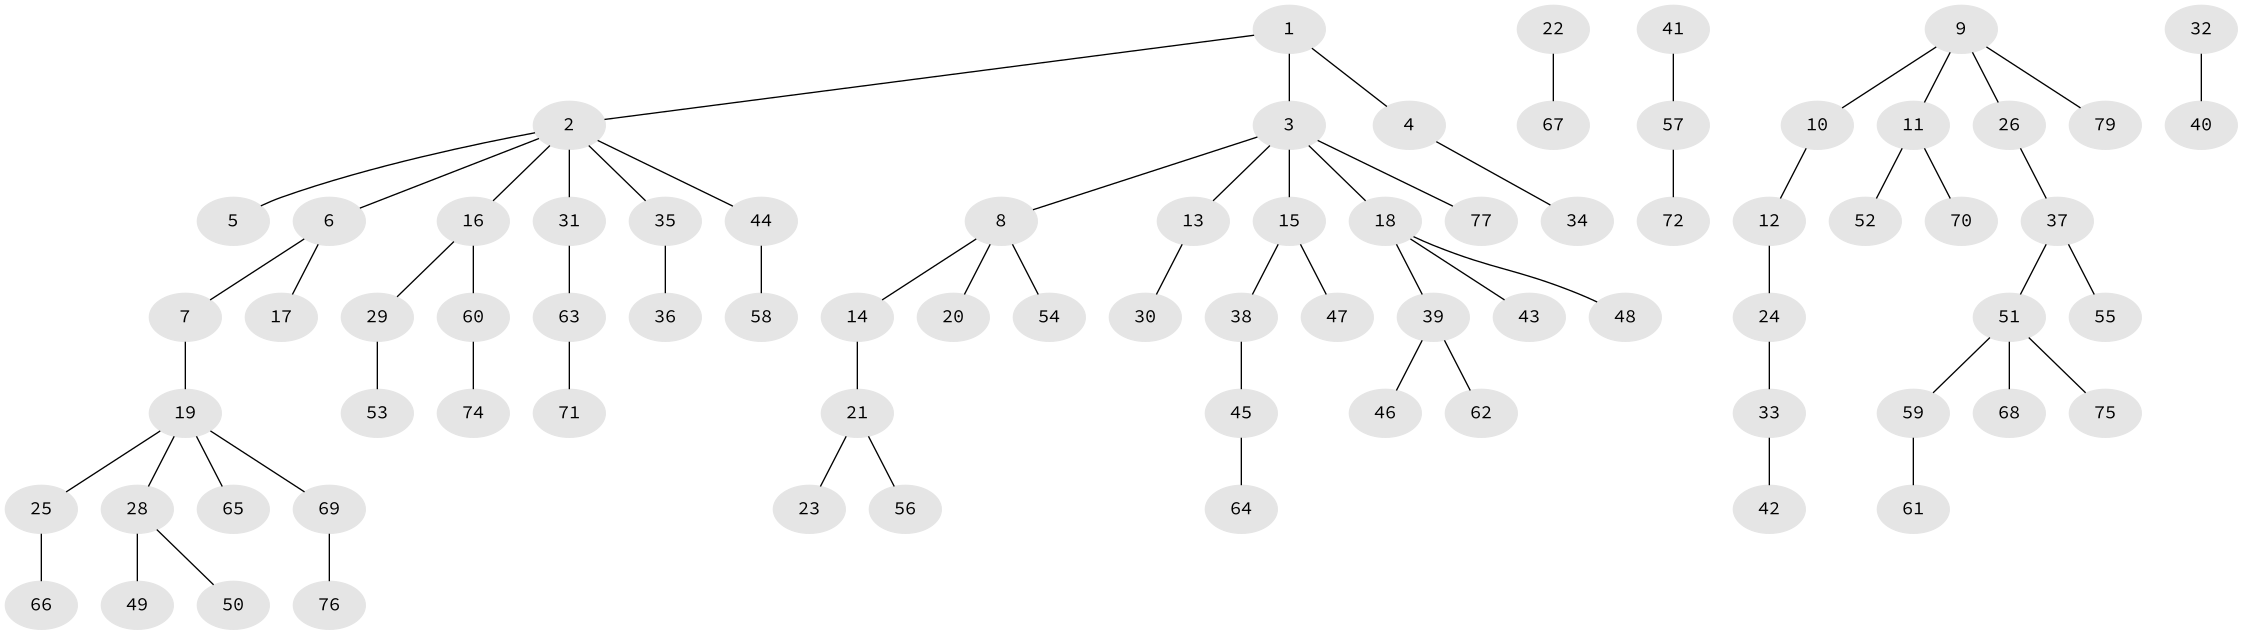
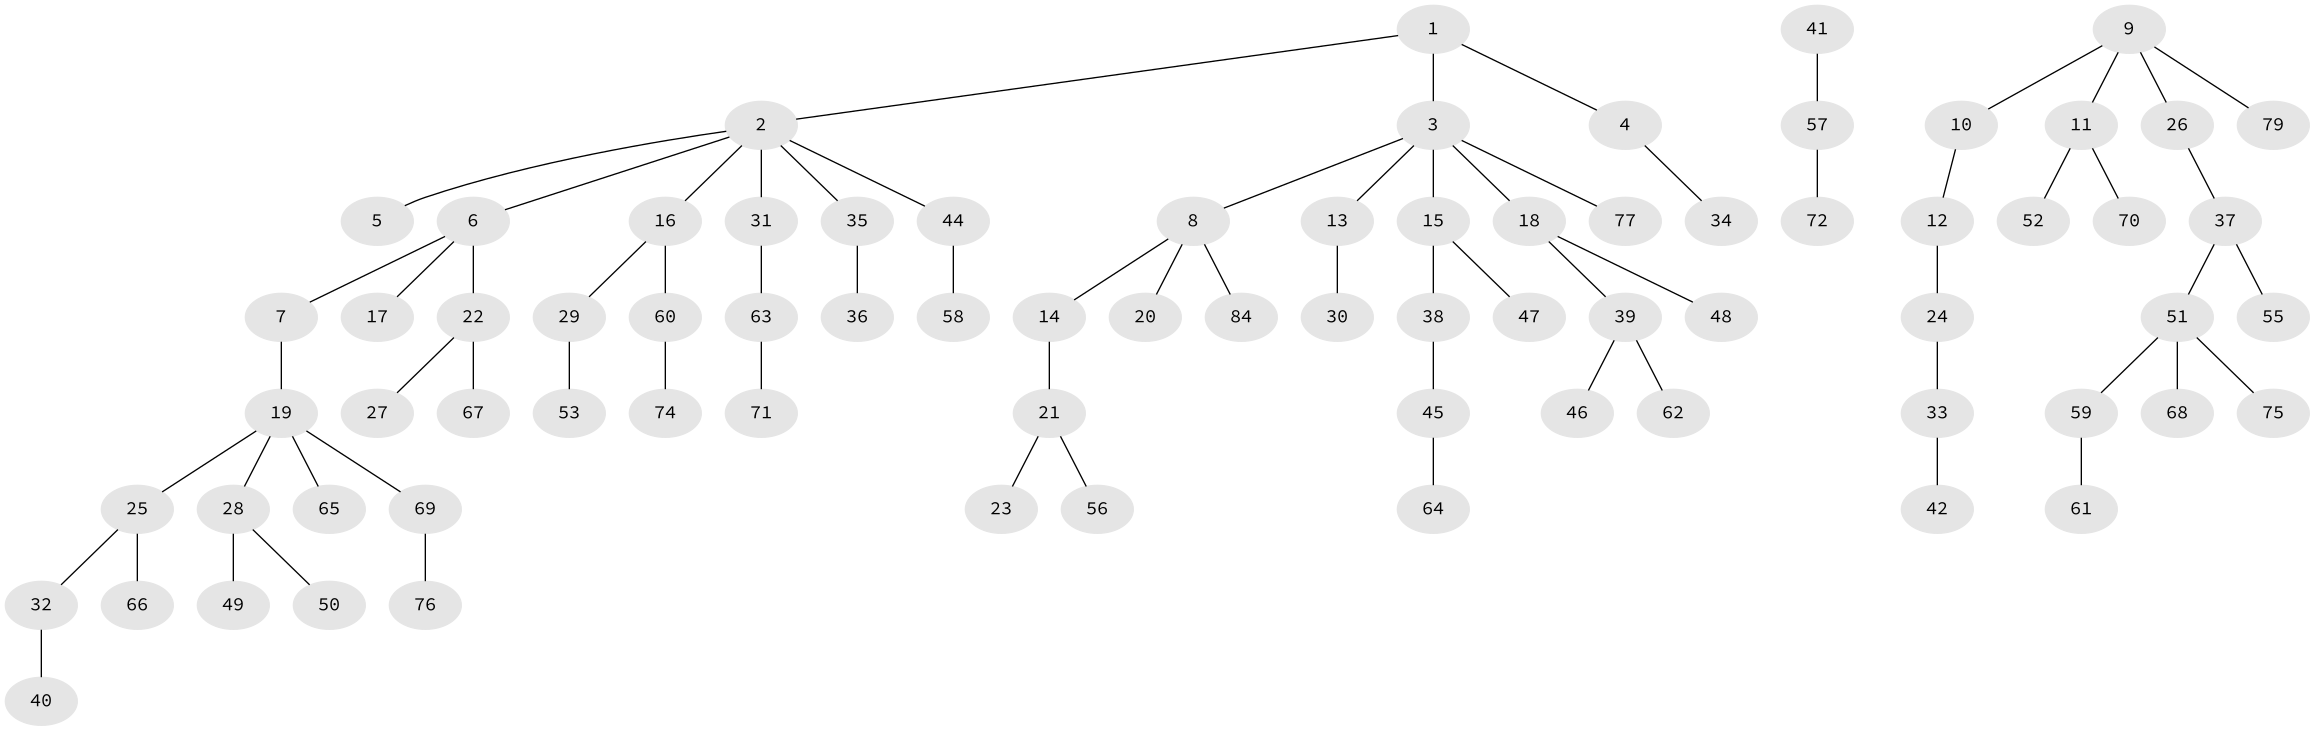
  graph {
    fontname="Source Code Pro"
    node [color=gray90 fontname="Source Code Pro" style=filled]
    edge [fontname="Source Code Pro"]
    1
    2
    3
    4
    5
    6
    16
    31
    35
    44
    8
    13
    15
    18
    77
    34
    7
    17
    22
    29
    60
    63
    36
    41
    57
    58
    14
    20
-   54
+   54 [label=84]
    30
    38
    47
    39
-   43
    48
    19
+   27
    67
    25
    28
    65
    69
    9
    10
    11
    26
    n47 [label=79]
    21
    12
    52
    70
    37
    24
    33
    23
    56
    45
    53
    74
    46
    62
    32
    66
    49
    50
    76
    42
    40
    51
    55
    71
    59
    68
    75
    64
    72
    61
    1 -- 2
    1 -- 3
    1 -- 4
    2 -- 5
    2 -- 6
    2 -- 16
    2 -- 31
    2 -- 35
    2 -- 44
    3 -- 8
    3 -- 13
    3 -- 15
    3 -- 18
    3 -- 77
    4 -- 34
    6 -- 7
    6 -- 17
+   6 -- 22
    16 -- 29
    16 -- 60
    31 -- 63
    35 -- 36
    44 -- 58
    8 -- 14
    8 -- 20
    8 -- 54
    13 -- 30
    15 -- 38
    15 -- 47
    18 -- 39
-   18 -- 43
    18 -- 48
    7 -- 19
+   22 -- 27
    22 -- 67
    29 -- 53
    60 -- 74
    63 -- 71
    41 -- 57
    57 -- 72
    14 -- 21
    38 -- 45
    39 -- 46
    39 -- 62
    19 -- 25
    19 -- 28
    19 -- 65
    19 -- 69
+   25 -- 32
    25 -- 66
    28 -- 49
    28 -- 50
    69 -- 76
    9 -- 10
    9 -- 11
    9 -- 26
    9 -- n47
    10 -- 12
    11 -- 52
    11 -- 70
    26 -- 37
    21 -- 23
    21 -- 56
    12 -- 24
    37 -- 51
    37 -- 55
    24 -- 33
    33 -- 42
    45 -- 64
    32 -- 40
    51 -- 59
    51 -- 68
    51 -- 75
    59 -- 61
  }
